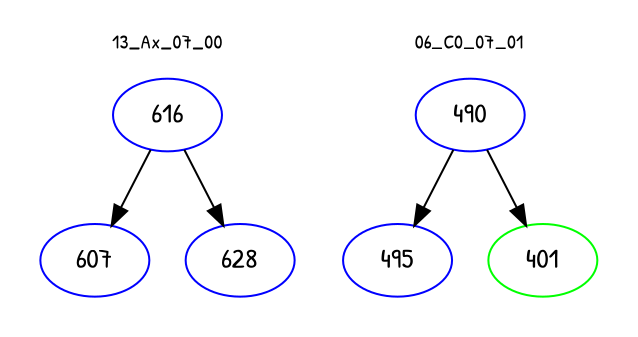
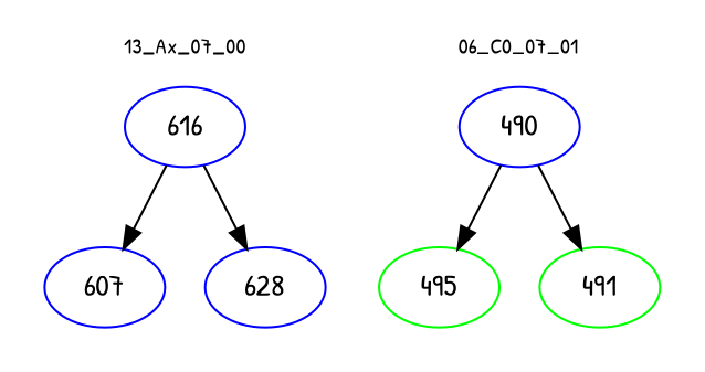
  digraph {
    fontname="Patrick Hand"
    node [color=blue fontname="Patrick Hand"]
    edge [color=black fontname="Patrick Hand"]
    n1 [label=616]
    n2 [label=607]
    n3 [label=628]
    n4 [label=490]
-   n5 [label=495]
-   n6 [color=green label=401]
+   n5 [color=green label=495]
+   n6 [color=green label=491]
    subgraph cluster_1 {
      color=white
      fontsize=10
      label="13_Ax_07_00"
      n1
      n2
      n3
    }
    subgraph cluster_2 {
      color=white
      fontsize=10
      label="06_C0_07_01"
      n4
      n5
      n6
    }
    n1 -> n2
    n1 -> n3
    n4 -> n5
    n4 -> n6
  }
